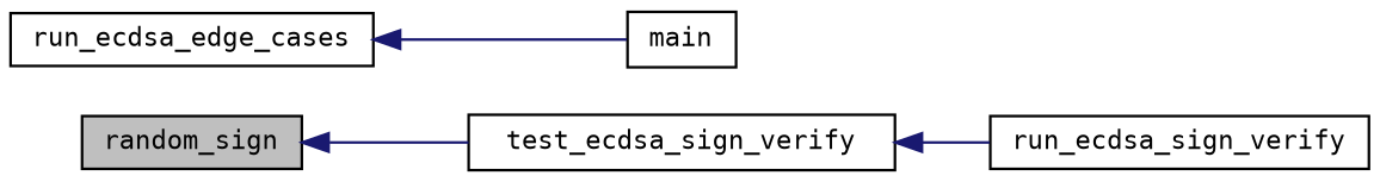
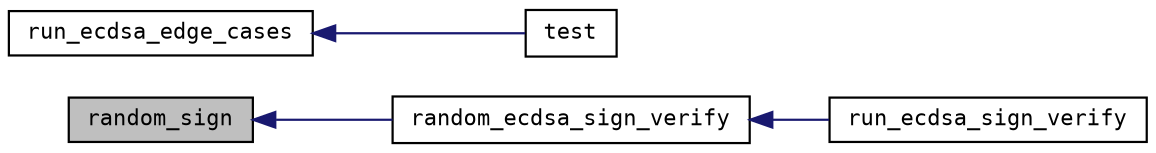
  digraph {
    fontname="DejaVu Sans Mono"
    rankdir=LR
    node [color=black fillcolor=white fontname="DejaVu Sans Mono" fontsize=10 shape=record style=filled]
    edge [color=midnightblue dir=back fontname="DejaVu Sans Mono" fontsize=10 labelfontname=Helvetica labelfontsize=10 style=solid]
    n1 [fillcolor=grey75 fontcolor=black height=0.2 label=random_sign width=0.4]
-   n2 [height=0.2 label=test_ecdsa_sign_verify width=0.4]
+   n2 [height=0.2 label=random_ecdsa_sign_verify width=0.4]
    n3 [height=0.2 label=run_ecdsa_sign_verify width=0.4]
    n4 [height=0.2 label=run_ecdsa_edge_cases width=0.4]
-   n5 [height=0.2 label=main width=0.4]
+   n5 [height=0.2 label=test width=0.4]
    n1 -> n2
    n2 -> n3
    n4 -> n5
  }
